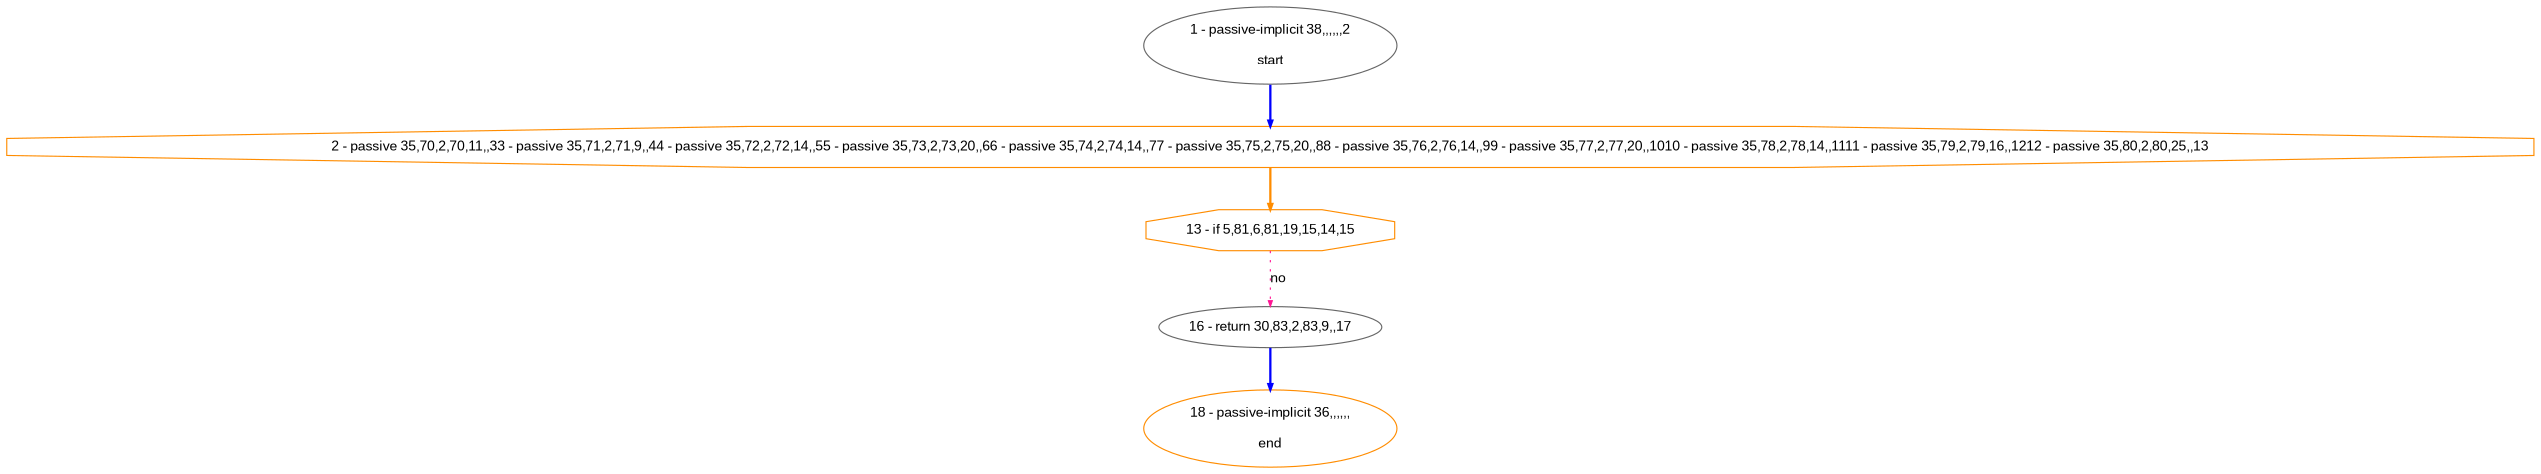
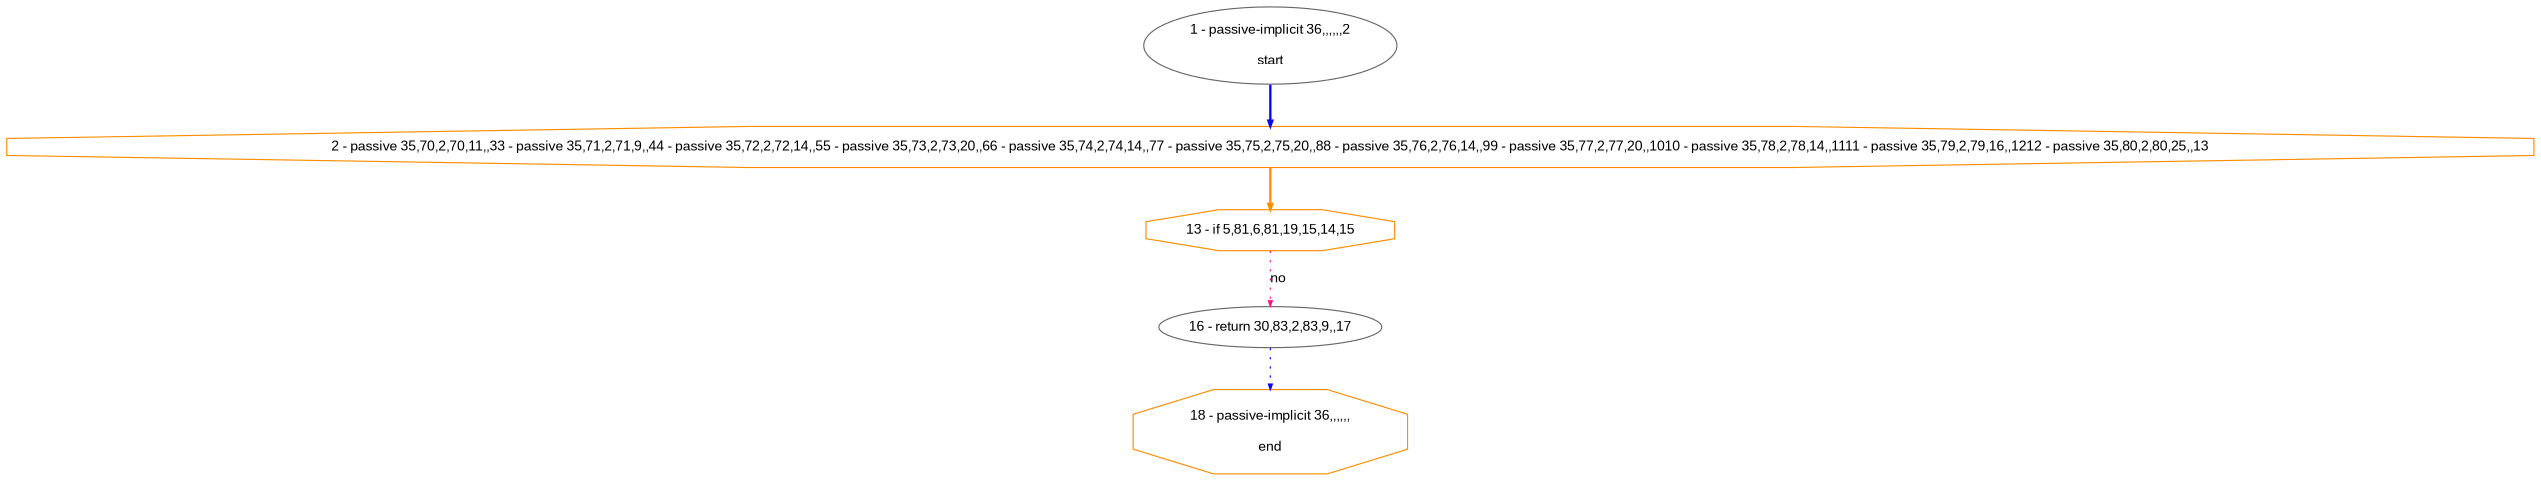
  digraph {
    bgcolor=white
    compound=true
    fillcolor="#FFFFCC"
    fontname=Arial
    fontsize=12
    pack=true
    packmode=clust
    style="rounded,filled"
    node [color=darkorange compound=true fillcolor="#ffffff" fixedsize=false fontname=Arial fontsize=12 node_initialized=no shape=ellipse style=filled]
    edge [arrowhead=normal arrowsize=0.5 arrowtail=none color=blue compound=true dir=forward fontcolor=black fontname=Arial fontsize=12 style=bold]
    n1 [label="2 - passive 35,70,2,70,11,,33 - passive 35,71,2,71,9,,44 - passive 35,72,2,72,14,,55 - passive 35,73,2,73,20,,66 - passive 35,74,2,74,14,,77 - passive 35,75,2,75,20,,88 - passive 35,76,2,76,14,,99 - passive 35,77,2,77,20,,1010 - passive 35,78,2,78,14,,1111 - passive 35,79,2,79,16,,1212 - passive 35,80,2,80,25,,13" shape=octagon]
    n2 [label="13 - if 5,81,6,81,19,15,14,15" shape=octagon]
    n3 [color=gray40 label="16 - return 30,83,2,83,9,,17"]
-   n4 [color=gray40 label="1 - passive-implicit 38,,,,,,2\n\nstart"]
-   n5 [label="18 - passive-implicit 36,,,,,,\n\nend"]
+   n4 [color=gray40 label="1 - passive-implicit 36,,,,,,2\n\nstart"]
+   n5 [label="18 - passive-implicit 36,,,,,,\n\nend" shape=octagon]
    n1 -> n2 [color=darkorange]
    n2 -> n3 [color=deeppink label=no style=dotted]
-   n3 -> n5
+   n3 -> n5 [style=dotted]
    n4 -> n1
  }
